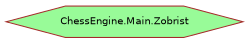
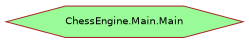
  digraph {
    rankdir=LR
-   n1 [color=brown fillcolor=palegreen fontname=Helvetica fontsize=10 height=0.2 label="ChessEngine.Main.Zobrist" shape=hexagon style=filled width=0.4]
+   n1 [color=brown fillcolor=palegreen fontname=Helvetica fontsize=10 height=0.2 label="ChessEngine.Main.Main" shape=hexagon style=filled width=0.4]
  }
